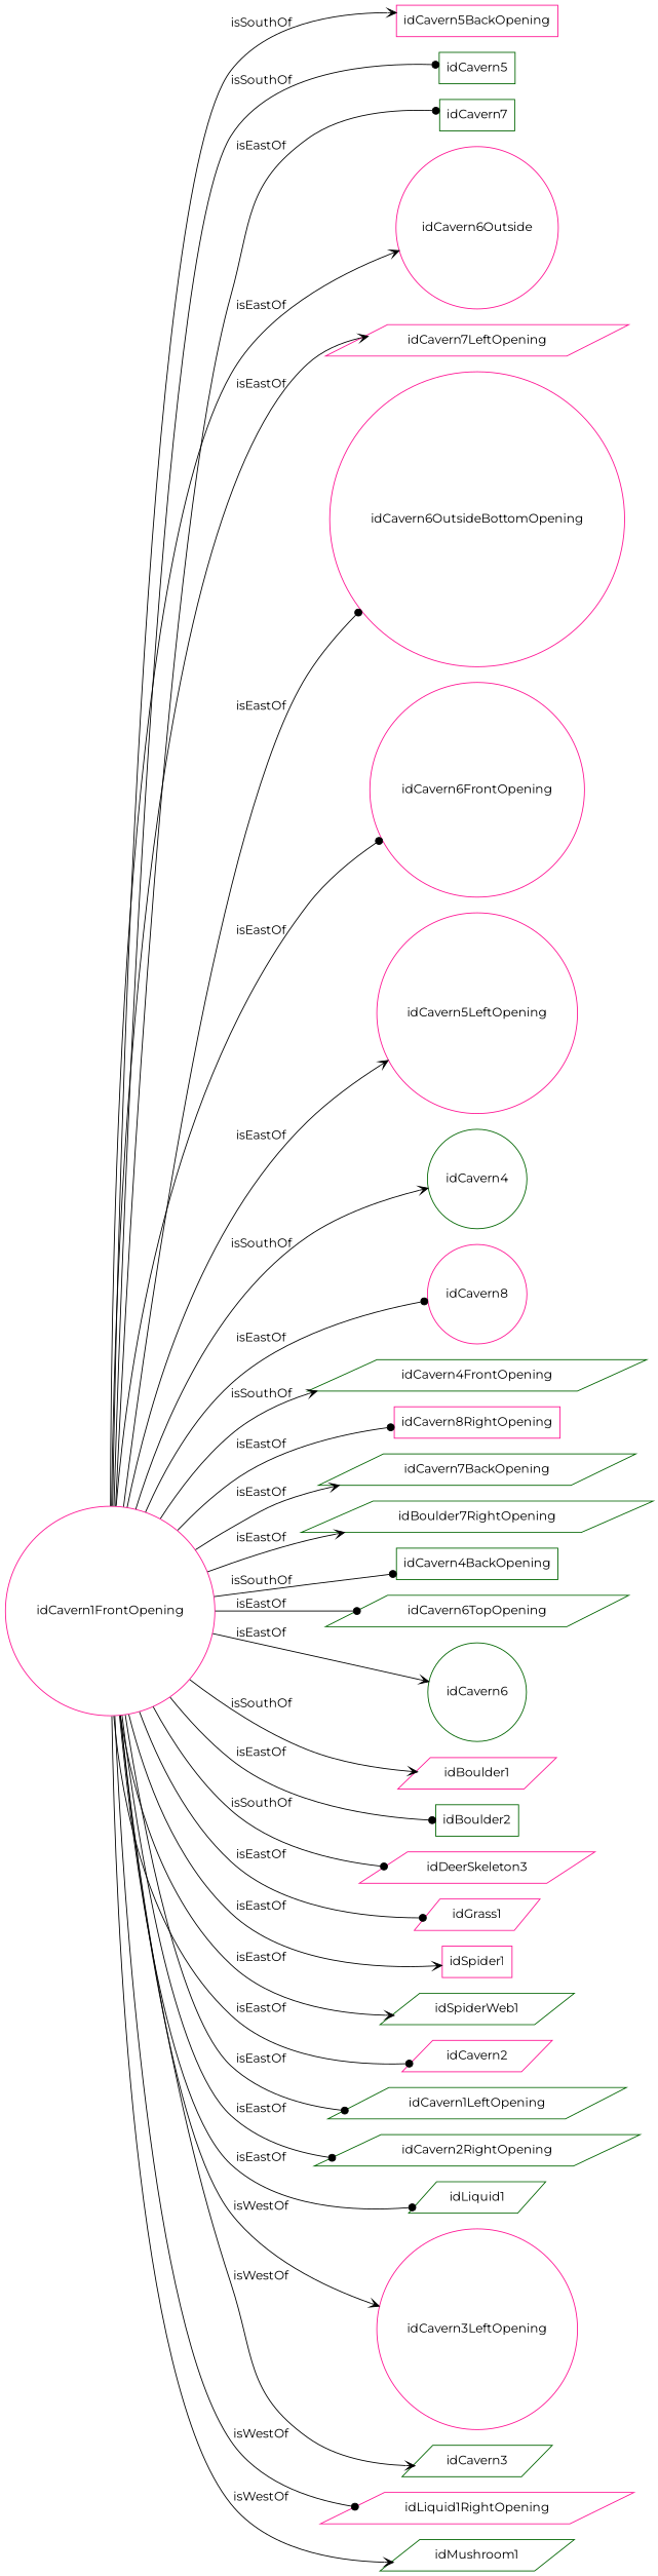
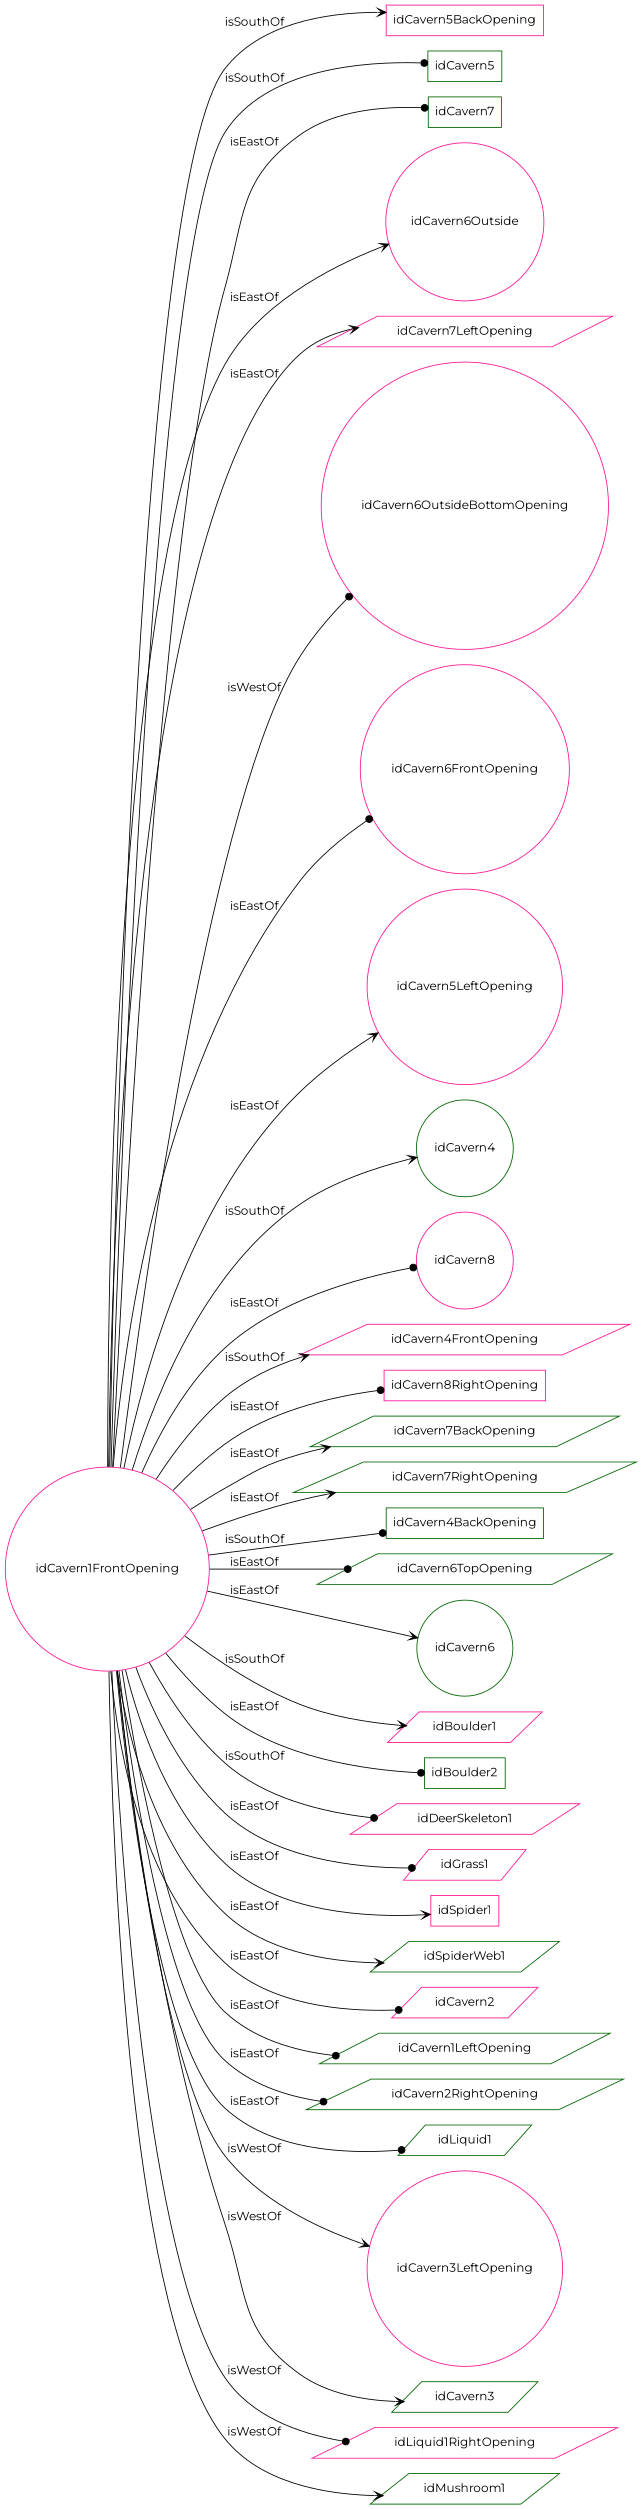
  strict digraph {
    fontname=Montserrat
    rankdir=LR
    node [color=deeppink fontname=Montserrat node_type=entity_node shape=parallelogram]
    edge [arrowhead=dot edge_type=relationship fontname=Montserrat]
    idCavern1FrontOpening [shape=circle]
    idCavern5BackOpening [shape=box]
    idCavern5 [color=darkgreen shape=box]
    idCavern7 [color=darkgreen shape=box]
    idCavern6Outside [shape=circle]
    idCavern7LeftOpening
    idCavern6OutsideBottomOpening [shape=circle]
    idCavern6FrontOpening [shape=circle]
    idCavern5LeftOpening [shape=circle]
    idCavern4 [color=darkgreen shape=circle]
    idCavern8 [shape=circle]
-   idCavern4FrontOpening [color=darkgreen]
+   idCavern4FrontOpening
    idCavern8RightOpening [shape=box]
    idCavern7BackOpening [color=darkgreen]
-   idCavern7RightOpening [color=darkgreen label=idBoulder7RightOpening]
+   idCavern7RightOpening [color=darkgreen]
    idCavern4BackOpening [color=darkgreen shape=box]
    idCavern6TopOpening [color=darkgreen]
    idCavern6 [color=darkgreen shape=circle]
    idBoulder1
    idBoulder2 [color=darkgreen shape=box]
-   idDeerSkeleton1 [label=idDeerSkeleton3]
+   idDeerSkeleton1
    idGrass1
    idSpider1 [shape=box]
    idSpiderWeb1 [color=darkgreen]
    idCavern2
    idCavern1LeftOpening [color=darkgreen]
    idCavern2RightOpening [color=darkgreen]
    idLiquid1 [color=darkgreen]
    idCavern3LeftOpening [shape=circle]
    idCavern3 [color=darkgreen]
    n31 [label=idLiquid1RightOpening]
    idMushroom1 [color=darkgreen]
    idCavern1FrontOpening -> idCavern5BackOpening [arrowhead=vee label=isSouthOf]
    idCavern1FrontOpening -> idCavern5 [label=isSouthOf]
    idCavern1FrontOpening -> idCavern7 [label=isEastOf]
    idCavern1FrontOpening -> idCavern6Outside [arrowhead=vee label=isEastOf]
    idCavern1FrontOpening -> idCavern7LeftOpening [arrowhead=vee label=isEastOf]
-   idCavern1FrontOpening -> idCavern6OutsideBottomOpening [label=isEastOf]
+   idCavern1FrontOpening -> idCavern6OutsideBottomOpening [label=isWestOf]
    idCavern1FrontOpening -> idCavern6FrontOpening [label=isEastOf]
    idCavern1FrontOpening -> idCavern5LeftOpening [arrowhead=vee label=isEastOf]
    idCavern1FrontOpening -> idCavern4 [arrowhead=vee label=isSouthOf]
    idCavern1FrontOpening -> idCavern8 [label=isEastOf]
    idCavern1FrontOpening -> idCavern4FrontOpening [arrowhead=vee label=isSouthOf]
    idCavern1FrontOpening -> idCavern8RightOpening [label=isEastOf]
    idCavern1FrontOpening -> idCavern7BackOpening [arrowhead=vee label=isEastOf]
    idCavern1FrontOpening -> idCavern7RightOpening [arrowhead=vee label=isEastOf]
    idCavern1FrontOpening -> idCavern4BackOpening [label=isSouthOf]
    idCavern1FrontOpening -> idCavern6TopOpening [label=isEastOf]
    idCavern1FrontOpening -> idCavern6 [arrowhead=vee label=isEastOf]
    idCavern1FrontOpening -> idBoulder1 [arrowhead=vee label=isSouthOf]
    idCavern1FrontOpening -> idBoulder2 [label=isEastOf]
    idCavern1FrontOpening -> idDeerSkeleton1 [label=isSouthOf]
    idCavern1FrontOpening -> idGrass1 [label=isEastOf]
    idCavern1FrontOpening -> idSpider1 [arrowhead=vee label=isEastOf]
    idCavern1FrontOpening -> idSpiderWeb1 [arrowhead=vee label=isEastOf]
    idCavern1FrontOpening -> idCavern2 [label=isEastOf]
    idCavern1FrontOpening -> idCavern1LeftOpening [label=isEastOf]
    idCavern1FrontOpening -> idCavern2RightOpening [label=isEastOf]
    idCavern1FrontOpening -> idLiquid1 [label=isEastOf]
    idCavern1FrontOpening -> idCavern3LeftOpening [arrowhead=vee label=isWestOf]
    idCavern1FrontOpening -> idCavern3 [arrowhead=vee label=isWestOf]
    idCavern1FrontOpening -> n31 [label=isWestOf]
    idCavern1FrontOpening -> idMushroom1 [arrowhead=vee label=isWestOf]
  }
